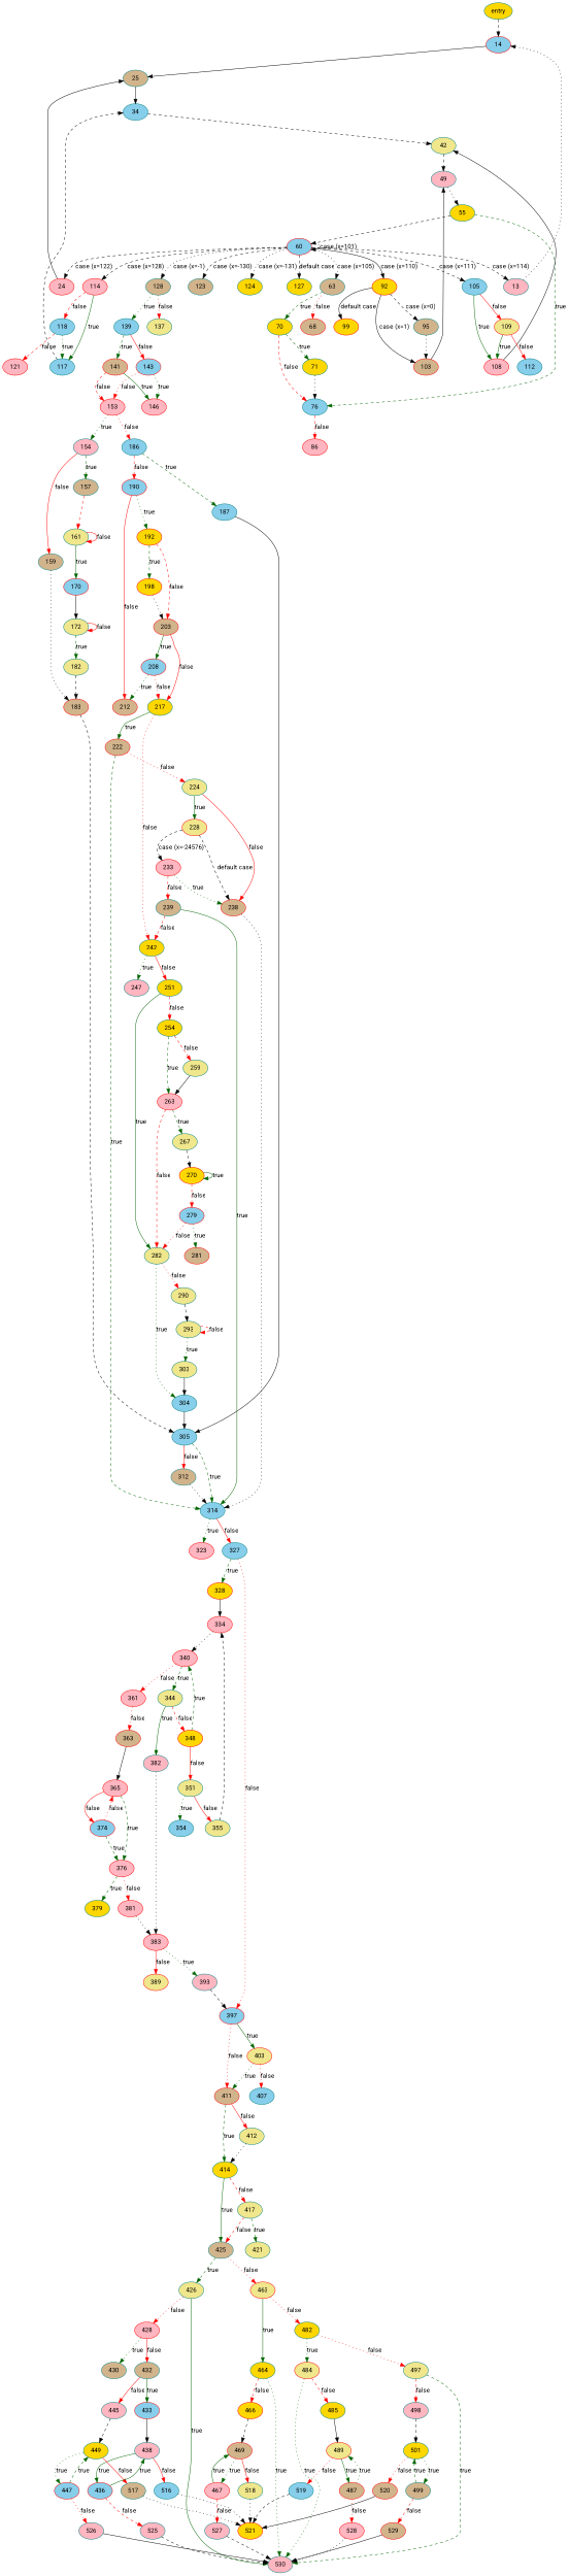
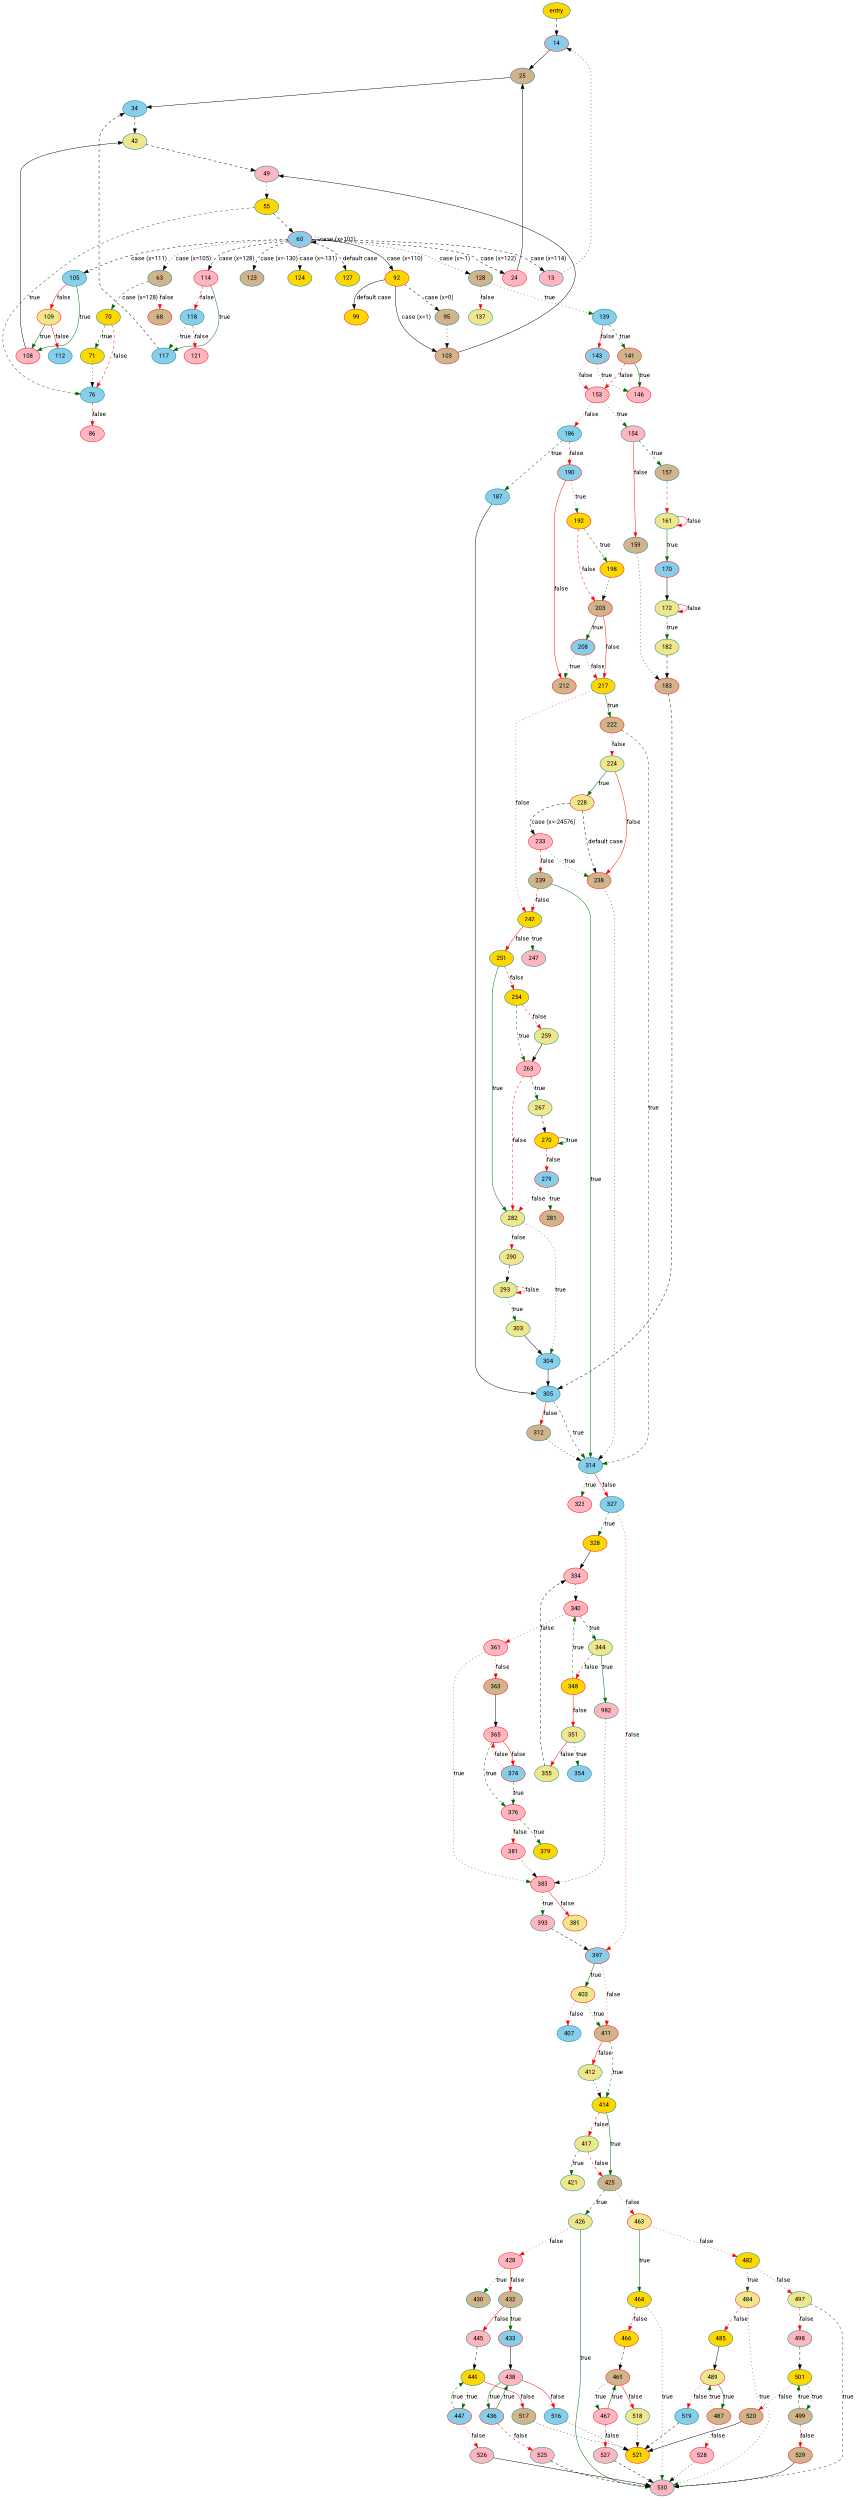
  digraph {
    fontname=Roboto
    node [color=teal fillcolor=lightpink fontname=Roboto style=filled]
    edge [fontname=Roboto style=dashed color=red]
    n1 [fillcolor=gold label=entry]
    14 [color=red fillcolor=skyblue]
    25 [fillcolor=tan]
    13
    34 [fillcolor=skyblue]
    24 [color=red]
    42 [fillcolor=khaki]
    49
    55 [fillcolor=gold]
    60 [color=red fillcolor=skyblue]
    76 [fillcolor=skyblue]
    63 [fillcolor=tan]
    92 [color=red fillcolor=gold]
    105 [fillcolor=skyblue]
    114 [color=red]
    123 [fillcolor=tan]
    124 [fillcolor=gold]
    127 [fillcolor=gold]
    128 [fillcolor=tan]
    68 [color=red fillcolor=tan]
    70 [fillcolor=gold]
    95 [fillcolor=tan]
    99 [color=red fillcolor=gold]
    103 [color=red fillcolor=tan]
    108 [color=red]
    109 [color=red fillcolor=khaki]
    117 [fillcolor=skyblue]
    118 [fillcolor=skyblue]
    137 [fillcolor=khaki]
    139 [fillcolor=skyblue]
    71 [fillcolor=gold]
    86 [color=red]
    112 [fillcolor=skyblue]
    121 [color=red]
    141 [color=red fillcolor=tan]
    143 [color=red fillcolor=skyblue]
    146 [color=red]
    153 [color=red]
    154
    186 [fillcolor=skyblue]
    157 [fillcolor=tan]
    159 [fillcolor=tan]
    187 [fillcolor=skyblue]
    190 [color=red fillcolor=skyblue]
    161 [fillcolor=khaki]
    183 [color=red fillcolor=tan]
    170 [color=red fillcolor=skyblue]
    305 [fillcolor=skyblue]
    172 [fillcolor=khaki]
    182 [fillcolor=khaki]
    314 [fillcolor=skyblue]
    312 [fillcolor=tan]
    192 [color=red fillcolor=gold]
    212 [color=red fillcolor=tan]
    198 [color=red fillcolor=gold]
    203 [color=red fillcolor=tan]
    217 [fillcolor=gold]
    222 [color=red fillcolor=tan]
    242 [fillcolor=gold]
    208 [color=red fillcolor=skyblue]
    224 [fillcolor=khaki]
    247
    251 [fillcolor=gold]
    228 [color=red fillcolor=khaki]
    238 [color=red fillcolor=tan]
    323 [color=red]
    327 [fillcolor=skyblue]
    233 [color=red]
    239 [fillcolor=tan]
    254 [fillcolor=gold]
    282 [fillcolor=khaki]
    259 [fillcolor=khaki]
    263 [color=red]
    290 [fillcolor=khaki]
    304 [fillcolor=skyblue]
    267 [fillcolor=khaki]
    270 [color=red fillcolor=gold]
    279 [color=red fillcolor=skyblue]
    281 [color=red fillcolor=tan]
    293 [fillcolor=khaki]
    303 [fillcolor=khaki]
    328 [color=red fillcolor=gold]
    397 [color=red fillcolor=skyblue]
    334 [color=red]
    403 [color=red fillcolor=khaki]
    411 [color=red fillcolor=tan]
    340 [color=red]
    344 [fillcolor=khaki]
    361 [color=red]
    348 [color=red fillcolor=gold]
-   382
+   382 [label=982]
    363 [color=red fillcolor=tan]
    383 [color=red]
    351 [fillcolor=khaki]
    354 [fillcolor=skyblue]
    355 [fillcolor=khaki]
    365 [color=red]
    389 [color=red fillcolor=khaki]
    393
    374 [color=red fillcolor=skyblue]
    376 [color=red]
    379 [fillcolor=gold]
    381 [color=red]
    407 [fillcolor=skyblue]
    412 [fillcolor=khaki]
    414 [fillcolor=gold]
    417 [fillcolor=khaki]
    425 [fillcolor=tan]
    421 [fillcolor=khaki]
    426 [fillcolor=khaki]
    463 [color=red fillcolor=khaki]
    428 [color=red]
    530
    464 [fillcolor=gold]
    482 [fillcolor=gold]
    430 [fillcolor=tan]
    432 [fillcolor=tan]
    433 [color=red fillcolor=skyblue]
    445
    438
    449 [fillcolor=gold]
    436 [color=red fillcolor=skyblue]
    516 [fillcolor=skyblue]
    525
    521 [color=red fillcolor=gold]
    447 [color=red fillcolor=skyblue]
    517 [fillcolor=tan]
    526
    466 [color=red fillcolor=gold]
    484 [color=red fillcolor=khaki]
    497 [fillcolor=khaki]
    469 [color=red fillcolor=tan]
    467 [color=red]
    518 [fillcolor=khaki]
    527
    485 [fillcolor=gold]
    498
    489 [color=red fillcolor=khaki]
    487 [color=red fillcolor=tan]
    519 [fillcolor=skyblue]
    528 [color=red]
    501 [fillcolor=gold]
    499 [fillcolor=tan]
    520 [color=red fillcolor=tan]
    529 [color=red fillcolor=tan]
    n1 -> 14 [color=""]
    14 -> 25 [style=solid color=""]
    25 -> 34 [style=solid color=""]
    13 -> 14 [style=dotted color=""]
    34 -> 42 [color=""]
    24 -> 25 [style=solid color=""]
    42 -> 49 [color=""]
    49 -> 55 [style=dotted color=""]
    55 -> 60 [color=""]
    55 -> 76 [color=darkgreen label=true]
    60 -> 13 [label="case (x=114)" color=""]
    60 -> 24 [label="case (x=122)" color=""]
    60 -> 60 [label="case (x=101)" style=dotted color=""]
    60 -> 63 [label="case (x=105)" style=dotted color=""]
    60 -> 92 [label="case (x=110)" style=solid color=""]
    60 -> 105 [label="case (x=111)" color=""]
    60 -> 114 [label="case (x=128)" color=""]
    60 -> 123 [label="case (x=-130)" color=""]
    60 -> 124 [label="case (x=-131)" style=dotted color=""]
    60 -> 127 [label="default case" color=""]
    60 -> 128 [label="case (x=-1)" style=dotted color=""]
    76 -> 86 [label=false]
    63 -> 68 [label=false style=dotted]
-   63 -> 70 [color=darkgreen label=true]
+   63 -> 70 [color=darkgreen label="case (x=128)"]
    92 -> 95 [label="case (x=0)" color=""]
    92 -> 99 [label="default case" style=solid color=""]
    92 -> 103 [label="case (x=1)" style=solid color=""]
    105 -> 108 [color=darkgreen label=true style=solid]
    105 -> 109 [label=false style=solid]
    114 -> 117 [color=darkgreen label=true style=solid]
    114 -> 118 [label=false]
    128 -> 137 [label=false style=dotted]
    128 -> 139 [color=darkgreen label=true style=dotted]
    70 -> 76 [label=false]
    70 -> 71 [color=darkgreen label=true]
    95 -> 103 [style=dotted color=""]
    103 -> 49 [style=solid color=""]
    108 -> 42 [style=solid color=""]
    109 -> 108 [color=darkgreen label=true style=solid]
    109 -> 112 [label=false style=solid]
    117 -> 34 [color=""]
    118 -> 117 [color=darkgreen label=true style=dotted]
    118 -> 121 [label=false]
    139 -> 141 [color=darkgreen label=true]
    139 -> 143 [label=false style=solid]
    71 -> 76 [style=dotted color=""]
    141 -> 146 [color=darkgreen label=true style=solid]
    141 -> 153 [label=false]
    143 -> 146 [color=darkgreen label=true style=dotted]
    143 -> 153 [label=false style=dotted]
    153 -> 154 [color=darkgreen label=true style=dotted]
    153 -> 186 [label=false style=dotted]
    154 -> 157 [color=darkgreen label=true]
    154 -> 159 [label=false style=solid]
    186 -> 187 [color=darkgreen label=true]
    186 -> 190 [label=false]
    157 -> 161
    159 -> 183 [style=dotted color=""]
    187 -> 305 [style=solid color=""]
    190 -> 192 [color=darkgreen label=true style=dotted]
    190 -> 212 [label=false style=solid]
    161 -> 161 [label=false style=solid]
    161 -> 170 [color=darkgreen label=true style=solid]
    183 -> 305 [color=""]
    170 -> 172 [style=solid color=""]
    305 -> 314 [color=darkgreen label=true]
    305 -> 312 [label=false style=solid]
    172 -> 172 [label=false style=solid]
    172 -> 182 [color=darkgreen label=true]
    182 -> 183 [color=""]
    314 -> 323 [color=darkgreen label=true style=dotted]
    314 -> 327 [label=false style=solid]
    312 -> 314 [style=dotted color=""]
    192 -> 198 [color=darkgreen label=true]
    192 -> 203 [label=false]
    198 -> 203 [style=dotted color=""]
    203 -> 217 [label=false style=solid]
    203 -> 208 [color=darkgreen label=true style=solid]
    217 -> 222 [color=darkgreen label=true style=solid]
    217 -> 242 [label=false style=dotted]
    222 -> 314 [color=darkgreen label=true]
    222 -> 224 [label=false style=dotted]
    242 -> 247 [color=darkgreen label=true style=dotted]
    242 -> 251 [label=false style=solid]
    208 -> 212 [color=darkgreen label=true style=dotted]
    208 -> 217 [label=false style=dotted]
    224 -> 228 [color=darkgreen label=true style=solid]
    224 -> 238 [label=false style=solid]
    251 -> 254 [label=false]
    251 -> 282 [color=darkgreen label=true style=solid]
    228 -> 238 [label="default case" color=""]
    228 -> 233 [label="case (x=-24576)" color=""]
    238 -> 314 [style=dotted color=""]
    327 -> 328 [color=darkgreen label=true]
    327 -> 397 [label=false style=dotted]
    233 -> 238 [color=darkgreen label=true style=dotted]
    233 -> 239 [label=false]
    239 -> 314 [color=darkgreen label=true style=solid]
    239 -> 242 [label=false]
    254 -> 259 [label=false]
    254 -> 263 [color=darkgreen label=true]
    282 -> 290 [label=false style=dotted]
    282 -> 304 [color=darkgreen label=true style=dotted]
    259 -> 263 [style=solid color=""]
    263 -> 282 [label=false]
    263 -> 267 [color=darkgreen label=true]
    290 -> 293 [color=""]
    304 -> 305 [style=solid color=""]
    267 -> 270 [color=""]
    270 -> 270 [color=darkgreen label=true style=solid]
    270 -> 279 [label=false]
    279 -> 282 [label=false style=dotted]
    279 -> 281 [color=darkgreen label=true style=dotted]
    293 -> 293 [label=false]
    293 -> 303 [color=darkgreen label=true style=dotted]
    303 -> 304 [style=solid color=""]
    328 -> 334 [style=solid color=""]
    397 -> 403 [color=darkgreen label=true style=solid]
    397 -> 411 [label=false style=dotted]
    334 -> 340 [style=dotted color=""]
    403 -> 411 [color=darkgreen label=true style=dotted]
    403 -> 407 [label=false style=dotted]
    411 -> 412 [label=false style=solid]
    411 -> 414 [color=darkgreen label=true]
    340 -> 344 [color=darkgreen label=true]
    340 -> 361 [label=false style=dotted]
    344 -> 348 [label=false]
    344 -> 382 [color=darkgreen label=true style=solid]
    361 -> 363 [label=false style=dotted]
+   361 -> 383 [color=darkgreen label=true style=dotted]
    348 -> 340 [color=darkgreen label=true]
    348 -> 351 [label=false style=solid]
    382 -> 383 [style=dotted color=""]
    363 -> 365 [style=solid color=""]
    383 -> 389 [label=false style=solid]
    383 -> 393 [color=darkgreen label=true style=dotted]
    351 -> 354 [color=darkgreen label=true style=dotted]
    351 -> 355 [label=false style=solid]
    355 -> 334 [color=""]
    365 -> 374 [label=false style=solid]
    365 -> 376 [color=darkgreen label=true]
    393 -> 397 [color=""]
    374 -> 365 [label=false style=dotted]
    374 -> 376 [color=darkgreen label=true]
    376 -> 379 [color=darkgreen label=true]
    376 -> 381 [label=false style=dotted]
    381 -> 383 [style=dotted color=""]
    412 -> 414 [style=dotted color=""]
    414 -> 417 [label=false]
    414 -> 425 [color=darkgreen label=true style=solid]
    417 -> 425 [label=false]
    417 -> 421 [color=darkgreen label=true]
    425 -> 426 [color=darkgreen label=true]
    425 -> 463 [label=false style=dotted]
    426 -> 428 [label=false style=dotted]
    426 -> 530 [color=darkgreen label=true style=solid]
    463 -> 464 [color=darkgreen label=true style=solid]
    463 -> 482 [label=false style=dotted]
    428 -> 430 [color=darkgreen label=true style=dotted]
    428 -> 432 [label=false style=solid]
    464 -> 530 [color=darkgreen label=true style=dotted]
    464 -> 466 [label=false]
    482 -> 484 [color=darkgreen label=true style=dotted]
    482 -> 497 [label=false style=dotted]
    432 -> 433 [color=darkgreen label=true style=solid]
    432 -> 445 [label=false style=solid]
    433 -> 438 [style=solid color=""]
    445 -> 449 [color=""]
    438 -> 436 [color=darkgreen label=true style=solid]
    438 -> 516 [label=false style=solid]
    449 -> 447 [color=darkgreen label=true style=dotted]
    449 -> 517 [label=false style=solid]
    436 -> 438 [color=darkgreen label=true style=solid]
    436 -> 525 [label=false]
    516 -> 521 [style=dotted color=""]
    525 -> 530 [color=""]
    447 -> 449 [color=darkgreen label=true]
    447 -> 526 [label=false style=dotted]
    517 -> 521 [style=dotted color=""]
    526 -> 530 [style=solid color=""]
    466 -> 469 [color=""]
    484 -> 530 [color=darkgreen label=true style=dotted]
    484 -> 485 [label=false]
    497 -> 530 [color=darkgreen label=true]
    497 -> 498 [label=false]
    469 -> 467 [color=darkgreen label=true style=dotted]
    469 -> 518 [label=false style=solid]
    467 -> 469 [color=darkgreen label=true style=solid]
    467 -> 527 [label=false]
    518 -> 521 [style=dotted color=""]
    527 -> 530 [color=""]
    485 -> 489 [style=solid color=""]
    498 -> 501 [color=""]
    489 -> 487 [color=darkgreen label=true style=solid]
    489 -> 519 [label=false style=dotted]
    487 -> 489 [color=darkgreen label=true style=dotted]
    487 -> 528 [label=false style=dotted]
    519 -> 521 [color=""]
    528 -> 530 [style=dotted color=""]
    501 -> 499 [color=darkgreen label=true style=dotted]
    501 -> 520 [label=false style=dotted]
    499 -> 501 [color=darkgreen label=true]
    499 -> 529 [label=false]
    520 -> 521 [style=solid color=""]
    529 -> 530 [style=solid color=""]
  }
